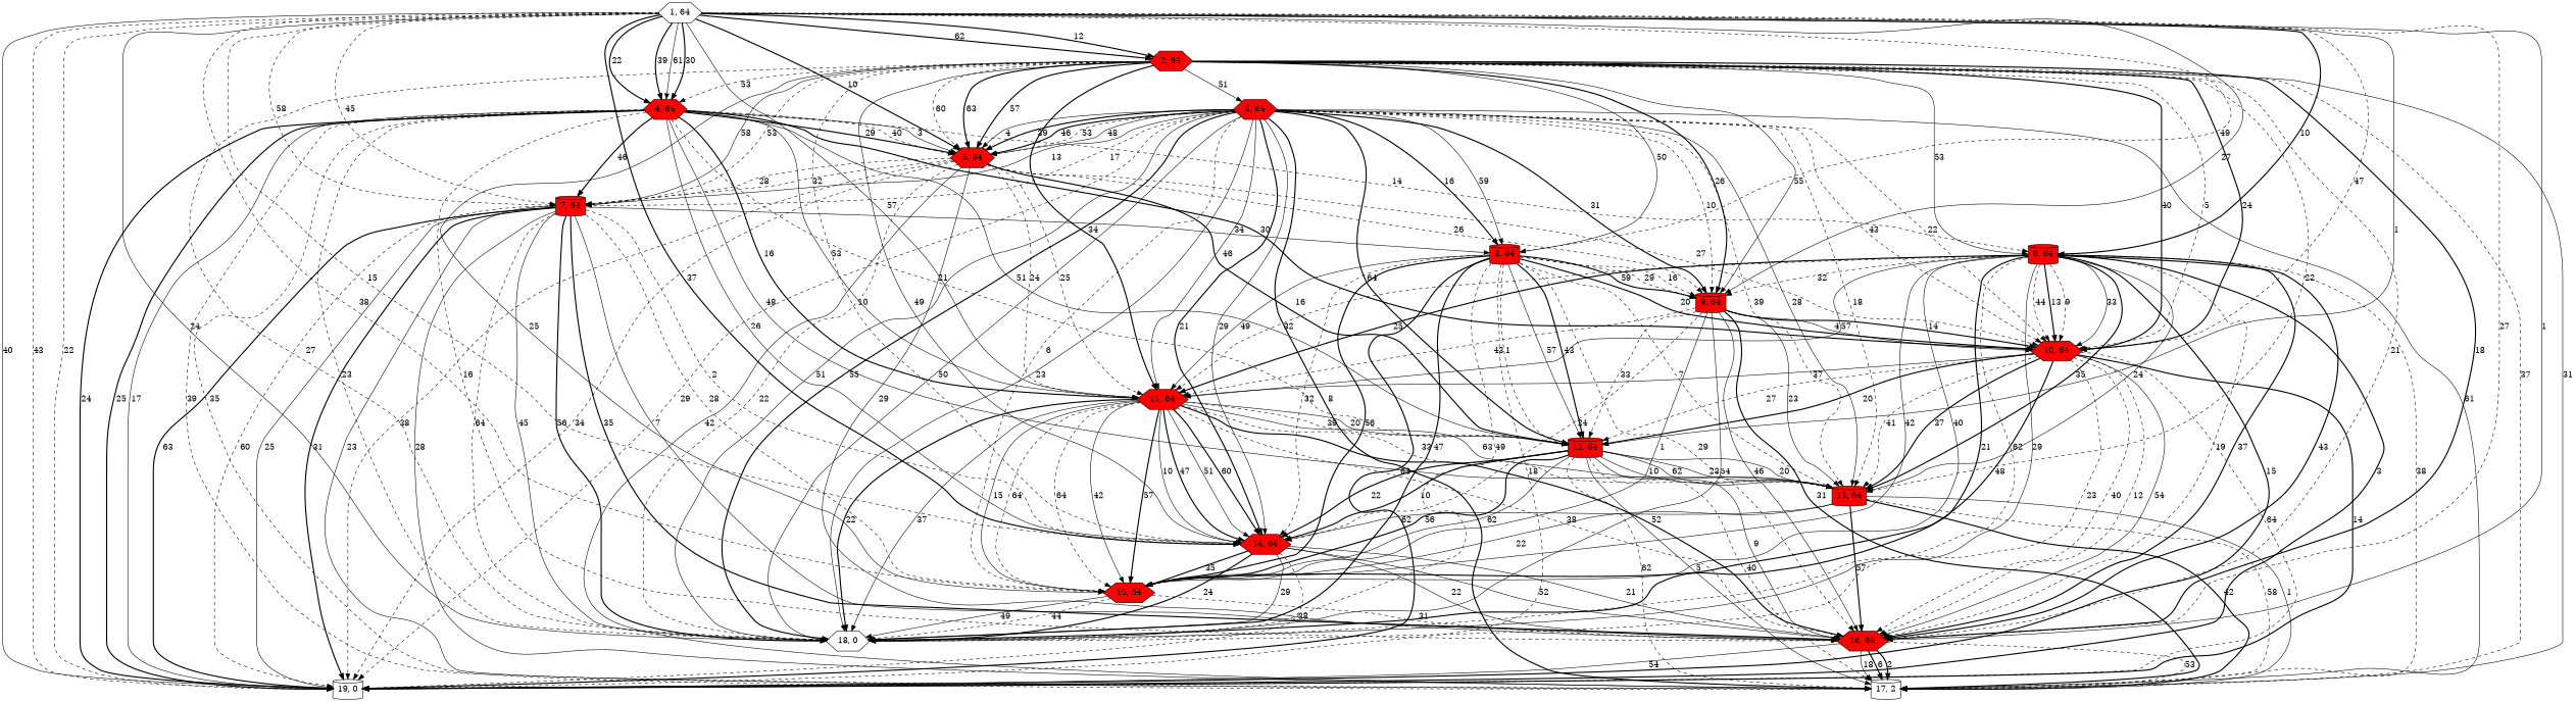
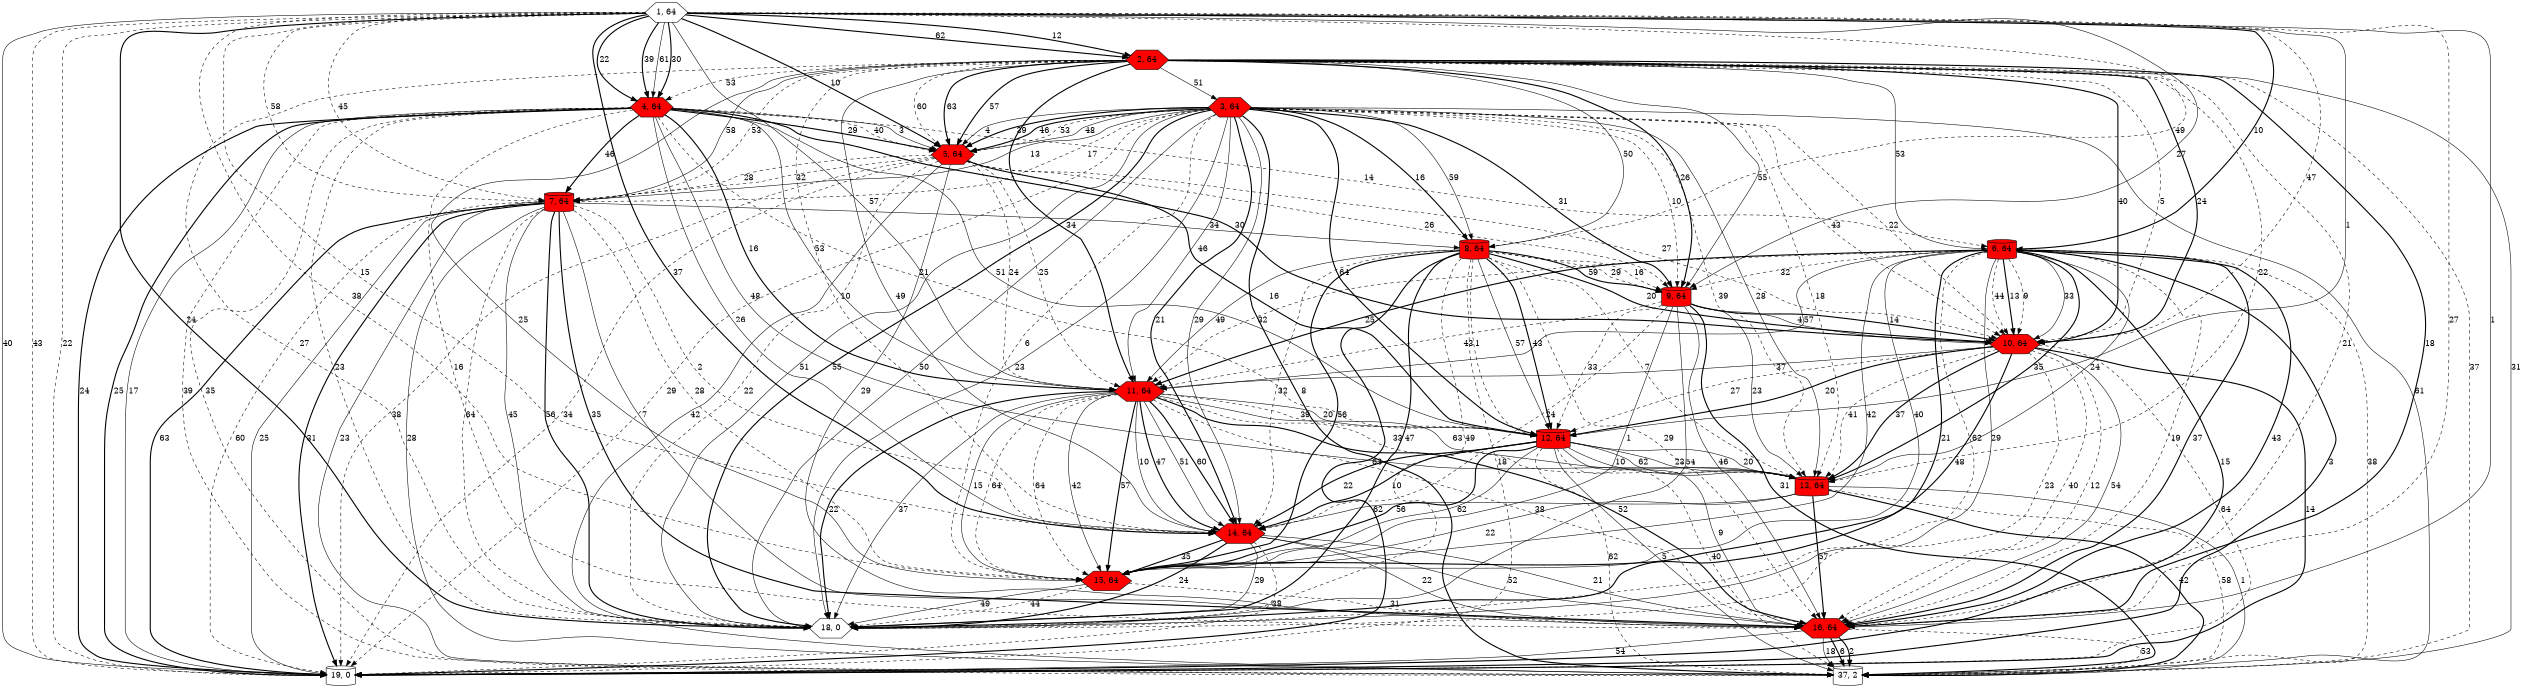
  digraph {
    node [shape=hexagon fillcolor=red style=filled]
    edge [style=dashed]
    n1 [label="1, 64" fillcolor="" style=""]
    n2 [label="2, 64"]
    n3 [label="4, 64"]
    n4 [label="5, 64"]
    n5 [label="6, 64" shape=cylinder]
    n6 [label="7, 64" shape=cylinder]
    n7 [label="8, 64" shape=cylinder]
    n8 [label="9, 64" shape=cylinder]
    n9 [label="10, 64"]
    n10 [label="11, 64"]
    n11 [label="12, 64" shape=cylinder]
    n12 [label="14, 64"]
    n13 [label="15, 64"]
    n14 [label="16, 64"]
    n15 [label="18, 0" fillcolor="" style=""]
    n16 [label="19, 0" shape=cylinder fillcolor="" style=""]
-   n17 [label="17, 2" shape=cylinder fillcolor="" style=""]
+   n17 [label="37, 2" shape=cylinder fillcolor="" style=""]
    n18 [label="3, 64"]
    n19 [label="13, 64" shape=cylinder]
    n1 -> n2 [label=12 style=bold]
    n1 -> n2 [label=62 style=bold]
    n1 -> n3 [label=61 style=solid]
    n1 -> n3 [label=30 style=bold]
    n1 -> n3 [label=22 style=bold]
    n1 -> n3 [label=39 style=bold]
    n1 -> n4 [label=10 style=bold]
    n1 -> n5 [label=10 style=bold]
    n1 -> n6 [label=58]
    n1 -> n6 [label=45]
    n1 -> n7 [label=49]
    n1 -> n8 [label=27 style=solid]
    n1 -> n9 [label=47]
    n1 -> n10 [label=57 style=solid]
    n1 -> n11 [label=1 style=solid]
    n1 -> n12 [label=37 style=bold]
    n1 -> n12 [label=15]
    n1 -> n13 [label=38]
    n1 -> n14 [label=27]
    n1 -> n14 [label=1 style=solid]
-   n1 -> n15 [label=24 style=solid]
+   n1 -> n15 [label=24 style=bold]
    n1 -> n16 [label=43]
    n1 -> n16 [label=22]
    n1 -> n16 [label=40 style=solid]
    n2 -> n3 [label=53]
    n2 -> n4 [label=60]
    n2 -> n4 [label=63 style=bold]
    n2 -> n4 [label=57 style=bold]
    n2 -> n5 [label=53 style=solid]
    n2 -> n6 [label=58 style=solid]
    n2 -> n6 [label=53]
    n2 -> n7 [label=50 style=solid]
    n2 -> n8 [label=26 style=bold]
    n2 -> n8 [label=55 style=solid]
    n2 -> n9 [label=24 style=bold]
    n2 -> n9 [label=40 style=bold]
    n2 -> n9 [label=5]
    n2 -> n10 [label=34 style=bold]
    n2 -> n12 [label=10]
    n2 -> n12 [label=49 style=solid]
    n2 -> n13 [label=25 style=solid]
    n2 -> n14 [label=18 style=bold]
    n2 -> n14 [label=21]
    n2 -> n15 [label=27]
    n2 -> n17 [label=37]
    n2 -> n17 [label=31 style=solid]
    n2 -> n18 [label=51 style=solid]
    n2 -> n19 [label=22]
    n3 -> n4 [label=3 style=solid]
    n3 -> n4 [label=29 style=bold]
    n3 -> n4 [label=40]
    n3 -> n5 [label=14]
    n3 -> n6 [label=46 style=bold]
    n3 -> n9 [label=30 style=bold]
    n3 -> n10 [label=53 style=solid]
    n3 -> n10 [label=16 style=bold]
    n3 -> n11 [label=51 style=solid]
    n3 -> n11 [label=21]
    n3 -> n12 [label=26 style=solid]
    n3 -> n14 [label=16]
    n3 -> n15 [label=23]
    n3 -> n16 [label=17 style=solid]
    n3 -> n16 [label=24 style=bold]
    n3 -> n16 [label=25 style=bold]
    n3 -> n17 [label=39]
    n3 -> n17 [label=35]
    n3 -> n19 [label=48 style=solid]
    n4 -> n6 [label=32]
    n4 -> n6 [label=28]
    n4 -> n8 [label=26]
    n4 -> n9 [label=27]
    n4 -> n10 [label=24]
    n4 -> n10 [label=25]
    n4 -> n11 [label=16 style=bold]
    n4 -> n14 [label=29 style=solid]
    n4 -> n15 [label=22]
    n4 -> n16 [label=38]
    n4 -> n16 [label=34]
    n4 -> n17 [label=42 style=solid]
    n5 -> n8 [label=32]
    n5 -> n9 [label=33 style=solid]
    n5 -> n9 [label=44]
    n5 -> n9 [label=13 style=bold]
    n5 -> n9 [label=9]
    n5 -> n10 [label=32]
    n5 -> n10 [label=25 style=bold]
    n5 -> n10 [label=57 style=solid]
    n5 -> n13 [label=40 style=solid]
    n5 -> n13 [label=42 style=solid]
    n5 -> n14 [label=19]
    n5 -> n14 [label=37 style=bold]
    n5 -> n14 [label=43 style=bold]
    n5 -> n15 [label=62]
    n5 -> n15 [label=29 style=solid]
    n5 -> n15 [label=21 style=bold]
    n5 -> n16 [label=3 style=bold]
    n5 -> n16 [label=15 style=bold]
    n5 -> n17 [label=38]
    n5 -> n19 [label=35 style=bold]
    n5 -> n19 [label=24 style=solid]
    n6 -> n7 [label=34 style=solid]
    n6 -> n12 [label=2]
    n6 -> n13 [label=28]
    n6 -> n14 [label=35 style=bold]
    n6 -> n14 [label=7 style=solid]
    n6 -> n15 [label=45 style=solid]
    n6 -> n15 [label=56 style=bold]
    n6 -> n15 [label=64]
    n6 -> n16 [label=25 style=solid]
    n6 -> n16 [label=31 style=bold]
    n6 -> n16 [label=63 style=bold]
    n6 -> n16 [label=60]
    n6 -> n17 [label=23 style=solid]
    n6 -> n17 [label=28 style=solid]
    n7 -> n8 [label=59 style=bold]
    n7 -> n8 [label=29]
    n7 -> n8 [label=16]
    n7 -> n9 [label=20 style=bold]
    n7 -> n10 [label=49 style=solid]
    n7 -> n11 [label=43 style=bold]
    n7 -> n11 [label=1]
    n7 -> n11 [label=57 style=solid]
    n7 -> n12 [label=32]
    n7 -> n13 [label=56 style=bold]
    n7 -> n14 [label=29]
    n7 -> n15 [label=47 style=bold]
    n7 -> n15 [label=49]
    n7 -> n16 [label=18]
    n7 -> n16 [label=63 style=bold]
    n7 -> n19 [label=7]
    n8 -> n9 [label=4 style=solid]
    n8 -> n9 [label=14 style=bold]
    n8 -> n10 [label=43]
    n8 -> n11 [label=33]
    n8 -> n12 [label=24]
    n8 -> n13 [label=1 style=solid]
    n8 -> n14 [label=46 style=solid]
    n8 -> n15 [label=54 style=solid]
    n8 -> n17 [label=31 style=bold]
    n8 -> n19 [label=23 style=solid]
    n9 -> n10 [label=37 style=solid]
    n9 -> n11 [label=20 style=bold]
    n9 -> n11 [label=27]
    n9 -> n13 [label=48 style=bold]
    n9 -> n14 [label=40]
    n9 -> n14 [label=12]
    n9 -> n14 [label=54 style=solid]
    n9 -> n15 [label=23]
    n9 -> n16 [label=64]
    n9 -> n16 [label=14 style=bold]
    n9 -> n19 [label=37 style=bold]
    n9 -> n19 [label=41]
    n10 -> n11 [label=39]
    n10 -> n11 [label=20 style=solid]
    n10 -> n12 [label=10 style=solid]
    n10 -> n12 [label=47 style=bold]
    n10 -> n12 [label=51 style=solid]
    n10 -> n12 [label=60 style=bold]
    n10 -> n13 [label=64]
    n10 -> n13 [label=64]
    n10 -> n13 [label=42 style=solid]
    n10 -> n13 [label=57 style=bold]
    n10 -> n13 [label=15 style=solid]
    n10 -> n14 [label=52 style=bold]
    n10 -> n14 [label=38]
    n10 -> n15 [label=22 style=bold]
    n10 -> n15 [label=37 style=solid]
    n10 -> n19 [label=63 style=solid]
    n10 -> n19 [label=33]
    n11 -> n12 [label=10 style=bold]
    n11 -> n12 [label=22 style=bold]
    n11 -> n13 [label=56 style=bold]
    n11 -> n13 [label=62 style=solid]
    n11 -> n14 [label=9 style=solid]
    n11 -> n17 [label=40]
    n11 -> n17 [label=62]
    n11 -> n17 [label=5 style=solid]
    n11 -> n19 [label=10 style=solid]
    n11 -> n19 [label=62 style=solid]
    n11 -> n19 [label=23 style=solid]
    n11 -> n19 [label=20 style=solid]
    n12 -> n13 [label=35 style=bold]
    n12 -> n14 [label=21 style=solid]
    n12 -> n14 [label=22 style=solid]
    n12 -> n14 [label=52 style=solid]
    n12 -> n15 [label=29 style=solid]
    n12 -> n15 [label=24 style=bold]
    n12 -> n16 [label=38]
    n13 -> n14 [label=31]
    n13 -> n15 [label=44]
    n13 -> n15 [label=49 style=solid]
    n14 -> n16 [label=54 style=solid]
    n14 -> n17 [label=53]
    n14 -> n17 [label=18 style=solid]
    n14 -> n17 [label=6 style=bold]
    n14 -> n17 [label=2 style=bold]
    n18 -> n4 [label=48 style=solid]
    n18 -> n4 [label=4 style=solid]
    n18 -> n4 [label=39 style=bold]
    n18 -> n4 [label=46 style=bold]
    n18 -> n4 [label=53]
    n18 -> n6 [label=17]
    n18 -> n6 [label=13 style=solid]
    n18 -> n7 [label=59 style=solid]
    n18 -> n7 [label=16 style=bold]
    n18 -> n8 [label=31 style=bold]
    n18 -> n8 [label=10]
    n18 -> n9 [label=22]
    n18 -> n9 [label=43]
    n18 -> n10 [label=46 style=solid]
    n18 -> n11 [label=64 style=bold]
    n18 -> n12 [label=21 style=bold]
    n18 -> n12 [label=29 style=solid]
    n18 -> n13 [label=6]
    n18 -> n15 [label=51 style=solid]
    n18 -> n15 [label=55 style=bold]
    n18 -> n15 [label=50 style=solid]
    n18 -> n15 [label=23 style=solid]
    n18 -> n16 [label=29]
    n18 -> n17 [label=61 style=solid]
    n18 -> n17 [label=8 style=bold]
    n18 -> n19 [label=18]
    n18 -> n19 [label=39]
    n18 -> n19 [label=28 style=solid]
    n19 -> n12 [label=62 style=solid]
    n19 -> n13 [label=22 style=solid]
    n19 -> n14 [label=57 style=bold]
    n19 -> n17 [label=58]
    n19 -> n17 [label=42 style=bold]
    n19 -> n17 [label=1 style=solid]
  }
